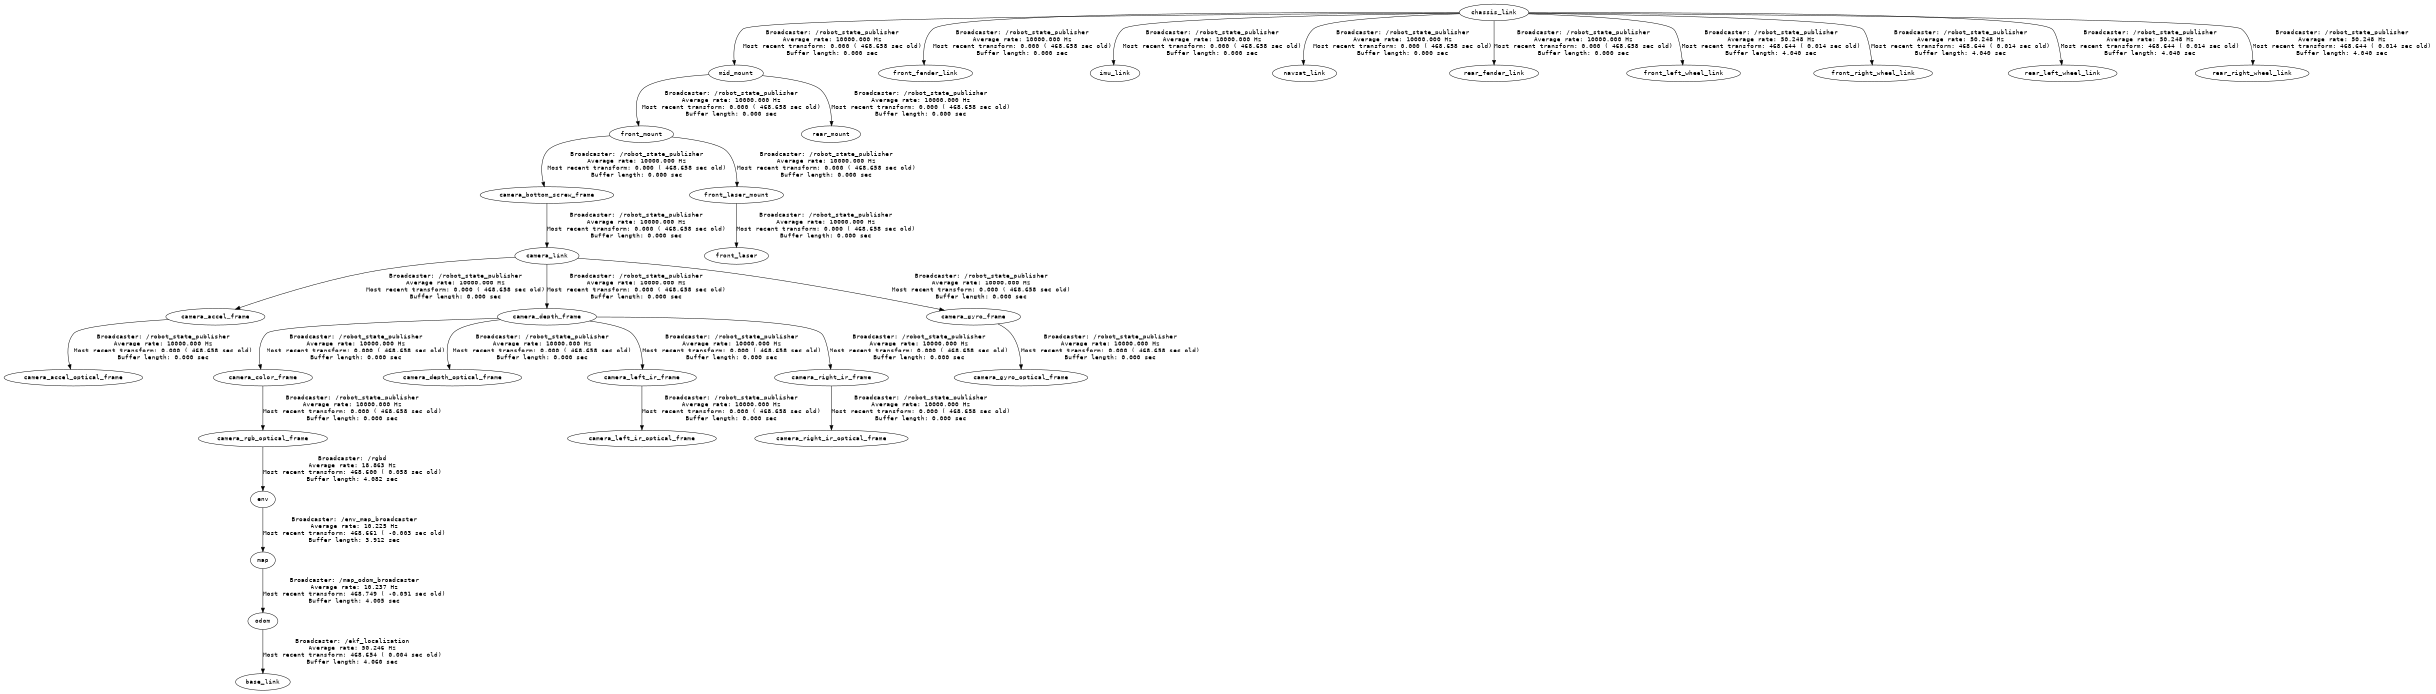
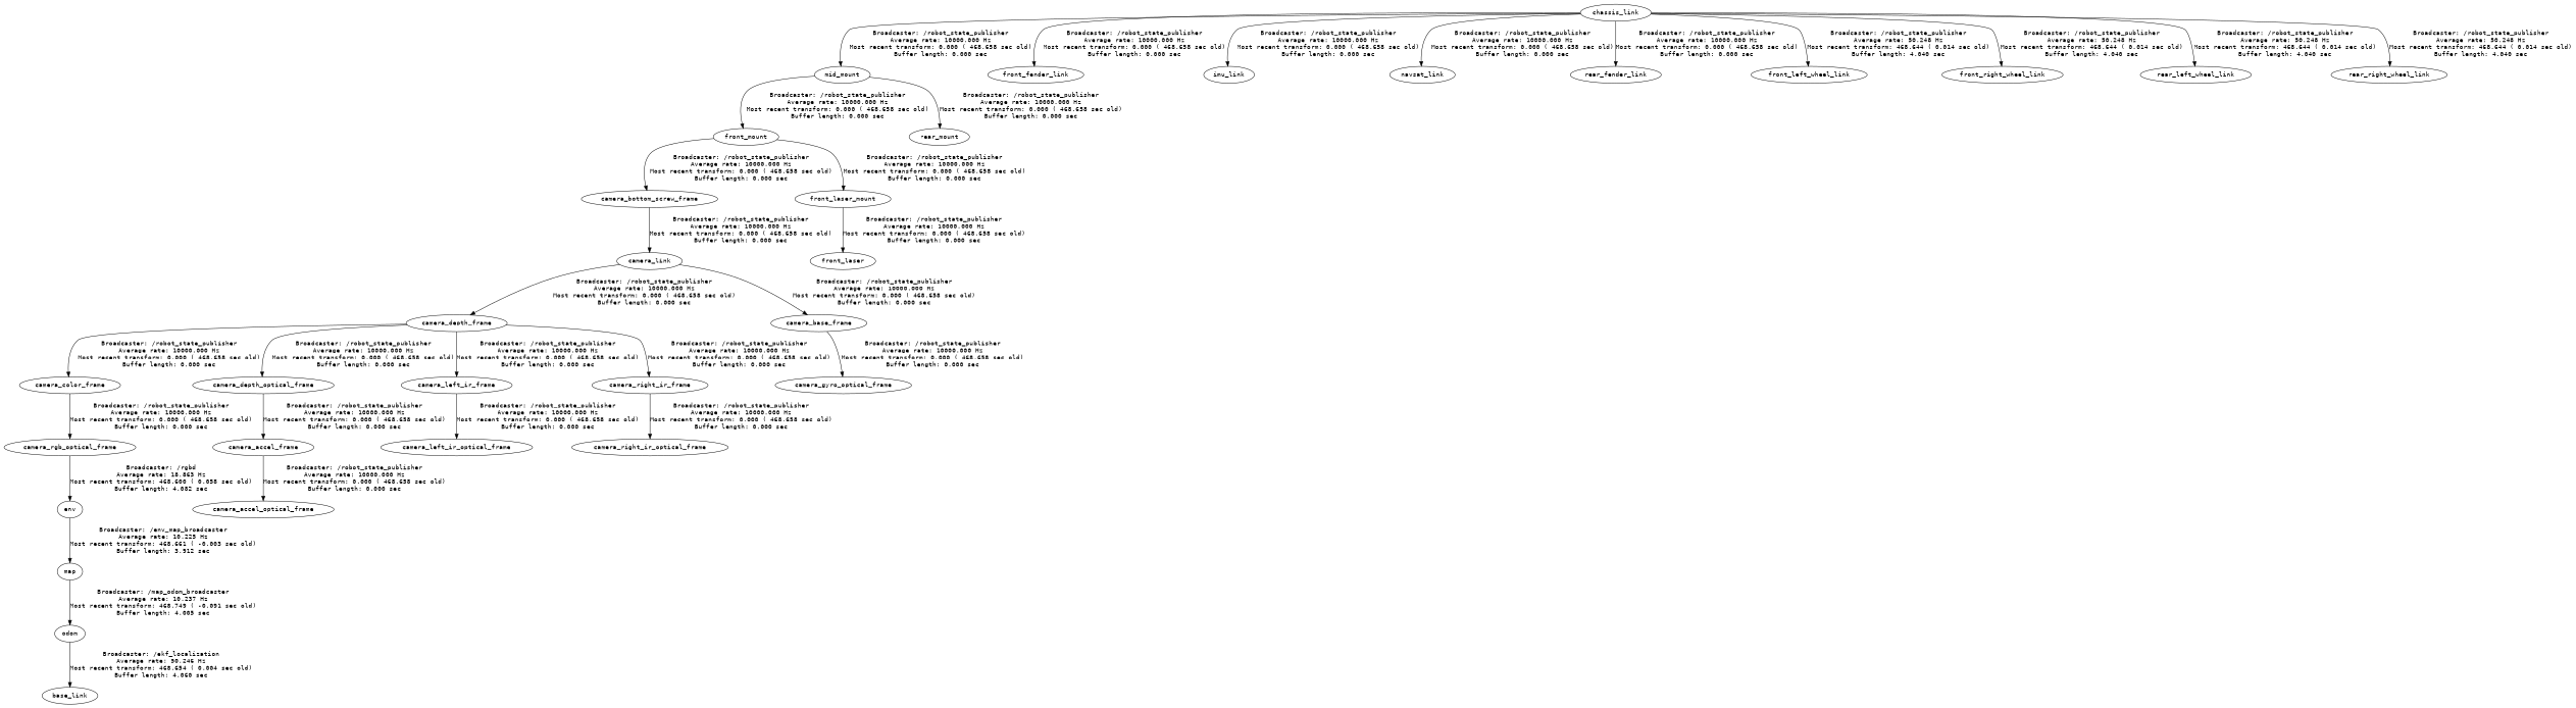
  digraph {
    fontname="DejaVu Sans Mono"
    node [fontname="DejaVu Sans Mono"]
    edge [fontname="DejaVu Sans Mono"]
    chassis_link
    mid_mount
    front_fender_link
    imu_link
    navsat_link
    rear_fender_link
    front_left_wheel_link
    front_right_wheel_link
    rear_left_wheel_link
    rear_right_wheel_link
    front_mount
    rear_mount
    odom
    base_link
    camera_link
    camera_accel_frame
    camera_depth_frame
-   camera_gyro_frame
+   camera_gyro_frame [label=camera_base_frame]
    camera_accel_optical_frame
    camera_color_frame
    camera_depth_optical_frame
    camera_left_ir_frame
    camera_right_ir_frame
    camera_gyro_optical_frame
    camera_bottom_screw_frame
    camera_rgb_optical_frame
    camera_left_ir_optical_frame
    camera_right_ir_optical_frame
    env
    map
    front_laser_mount
    front_laser
    chassis_link -> mid_mount [label="Broadcaster: /robot_state_publisher\nAverage rate: 10000.000 Hz\nMost recent transform: 0.000 ( 468.658 sec old)\nBuffer length: 0.000 sec\n"]
    chassis_link -> front_fender_link [label="Broadcaster: /robot_state_publisher\nAverage rate: 10000.000 Hz\nMost recent transform: 0.000 ( 468.658 sec old)\nBuffer length: 0.000 sec\n"]
    chassis_link -> imu_link [label="Broadcaster: /robot_state_publisher\nAverage rate: 10000.000 Hz\nMost recent transform: 0.000 ( 468.658 sec old)\nBuffer length: 0.000 sec\n"]
    chassis_link -> navsat_link [label="Broadcaster: /robot_state_publisher\nAverage rate: 10000.000 Hz\nMost recent transform: 0.000 ( 468.658 sec old)\nBuffer length: 0.000 sec\n"]
    chassis_link -> rear_fender_link [label="Broadcaster: /robot_state_publisher\nAverage rate: 10000.000 Hz\nMost recent transform: 0.000 ( 468.658 sec old)\nBuffer length: 0.000 sec\n"]
    chassis_link -> front_left_wheel_link [label="Broadcaster: /robot_state_publisher\nAverage rate: 50.248 Hz\nMost recent transform: 468.644 ( 0.014 sec old)\nBuffer length: 4.040 sec\n"]
    chassis_link -> front_right_wheel_link [label="Broadcaster: /robot_state_publisher\nAverage rate: 50.248 Hz\nMost recent transform: 468.644 ( 0.014 sec old)\nBuffer length: 4.040 sec\n"]
    chassis_link -> rear_left_wheel_link [label="Broadcaster: /robot_state_publisher\nAverage rate: 50.248 Hz\nMost recent transform: 468.644 ( 0.014 sec old)\nBuffer length: 4.040 sec\n"]
    chassis_link -> rear_right_wheel_link [label="Broadcaster: /robot_state_publisher\nAverage rate: 50.248 Hz\nMost recent transform: 468.644 ( 0.014 sec old)\nBuffer length: 4.040 sec\n"]
    mid_mount -> front_mount [label="Broadcaster: /robot_state_publisher\nAverage rate: 10000.000 Hz\nMost recent transform: 0.000 ( 468.658 sec old)\nBuffer length: 0.000 sec\n"]
    mid_mount -> rear_mount [label="Broadcaster: /robot_state_publisher\nAverage rate: 10000.000 Hz\nMost recent transform: 0.000 ( 468.658 sec old)\nBuffer length: 0.000 sec\n"]
    front_mount -> camera_bottom_screw_frame [label="Broadcaster: /robot_state_publisher\nAverage rate: 10000.000 Hz\nMost recent transform: 0.000 ( 468.658 sec old)\nBuffer length: 0.000 sec\n"]
    front_mount -> front_laser_mount [label="Broadcaster: /robot_state_publisher\nAverage rate: 10000.000 Hz\nMost recent transform: 0.000 ( 468.658 sec old)\nBuffer length: 0.000 sec\n"]
    odom -> base_link [label="Broadcaster: /ekf_localization\nAverage rate: 50.246 Hz\nMost recent transform: 468.654 ( 0.004 sec old)\nBuffer length: 4.060 sec\n"]
-   camera_link -> camera_accel_frame [label="Broadcaster: /robot_state_publisher\nAverage rate: 10000.000 Hz\nMost recent transform: 0.000 ( 468.658 sec old)\nBuffer length: 0.000 sec\n"]
+   camera_depth_optical_frame -> camera_accel_frame [label="Broadcaster: /robot_state_publisher\nAverage rate: 10000.000 Hz\nMost recent transform: 0.000 ( 468.658 sec old)\nBuffer length: 0.000 sec\n"]
    camera_link -> camera_depth_frame [label="Broadcaster: /robot_state_publisher\nAverage rate: 10000.000 Hz\nMost recent transform: 0.000 ( 468.658 sec old)\nBuffer length: 0.000 sec\n"]
    camera_link -> camera_gyro_frame [label="Broadcaster: /robot_state_publisher\nAverage rate: 10000.000 Hz\nMost recent transform: 0.000 ( 468.658 sec old)\nBuffer length: 0.000 sec\n"]
    camera_accel_frame -> camera_accel_optical_frame [label="Broadcaster: /robot_state_publisher\nAverage rate: 10000.000 Hz\nMost recent transform: 0.000 ( 468.658 sec old)\nBuffer length: 0.000 sec\n"]
    camera_depth_frame -> camera_color_frame [label="Broadcaster: /robot_state_publisher\nAverage rate: 10000.000 Hz\nMost recent transform: 0.000 ( 468.658 sec old)\nBuffer length: 0.000 sec\n"]
    camera_depth_frame -> camera_depth_optical_frame [label="Broadcaster: /robot_state_publisher\nAverage rate: 10000.000 Hz\nMost recent transform: 0.000 ( 468.658 sec old)\nBuffer length: 0.000 sec\n"]
    camera_depth_frame -> camera_left_ir_frame [label="Broadcaster: /robot_state_publisher\nAverage rate: 10000.000 Hz\nMost recent transform: 0.000 ( 468.658 sec old)\nBuffer length: 0.000 sec\n"]
    camera_depth_frame -> camera_right_ir_frame [label="Broadcaster: /robot_state_publisher\nAverage rate: 10000.000 Hz\nMost recent transform: 0.000 ( 468.658 sec old)\nBuffer length: 0.000 sec\n"]
    camera_gyro_frame -> camera_gyro_optical_frame [label="Broadcaster: /robot_state_publisher\nAverage rate: 10000.000 Hz\nMost recent transform: 0.000 ( 468.658 sec old)\nBuffer length: 0.000 sec\n"]
    camera_color_frame -> camera_rgb_optical_frame [label="Broadcaster: /robot_state_publisher\nAverage rate: 10000.000 Hz\nMost recent transform: 0.000 ( 468.658 sec old)\nBuffer length: 0.000 sec\n"]
    camera_left_ir_frame -> camera_left_ir_optical_frame [label="Broadcaster: /robot_state_publisher\nAverage rate: 10000.000 Hz\nMost recent transform: 0.000 ( 468.658 sec old)\nBuffer length: 0.000 sec\n"]
    camera_right_ir_frame -> camera_right_ir_optical_frame [label="Broadcaster: /robot_state_publisher\nAverage rate: 10000.000 Hz\nMost recent transform: 0.000 ( 468.658 sec old)\nBuffer length: 0.000 sec\n"]
    camera_bottom_screw_frame -> camera_link [label="Broadcaster: /robot_state_publisher\nAverage rate: 10000.000 Hz\nMost recent transform: 0.000 ( 468.658 sec old)\nBuffer length: 0.000 sec\n"]
    camera_rgb_optical_frame -> env [label="Broadcaster: /rgbd\nAverage rate: 18.863 Hz\nMost recent transform: 468.600 ( 0.058 sec old)\nBuffer length: 4.082 sec\n"]
    env -> map [label="Broadcaster: /env_map_broadcaster\nAverage rate: 10.225 Hz\nMost recent transform: 468.661 ( -0.003 sec old)\nBuffer length: 3.912 sec\n"]
    map -> odom [label="Broadcaster: /map_odom_broadcaster\nAverage rate: 10.237 Hz\nMost recent transform: 468.749 ( -0.091 sec old)\nBuffer length: 4.005 sec\n"]
    front_laser_mount -> front_laser [label="Broadcaster: /robot_state_publisher\nAverage rate: 10000.000 Hz\nMost recent transform: 0.000 ( 468.658 sec old)\nBuffer length: 0.000 sec\n"]
  }
